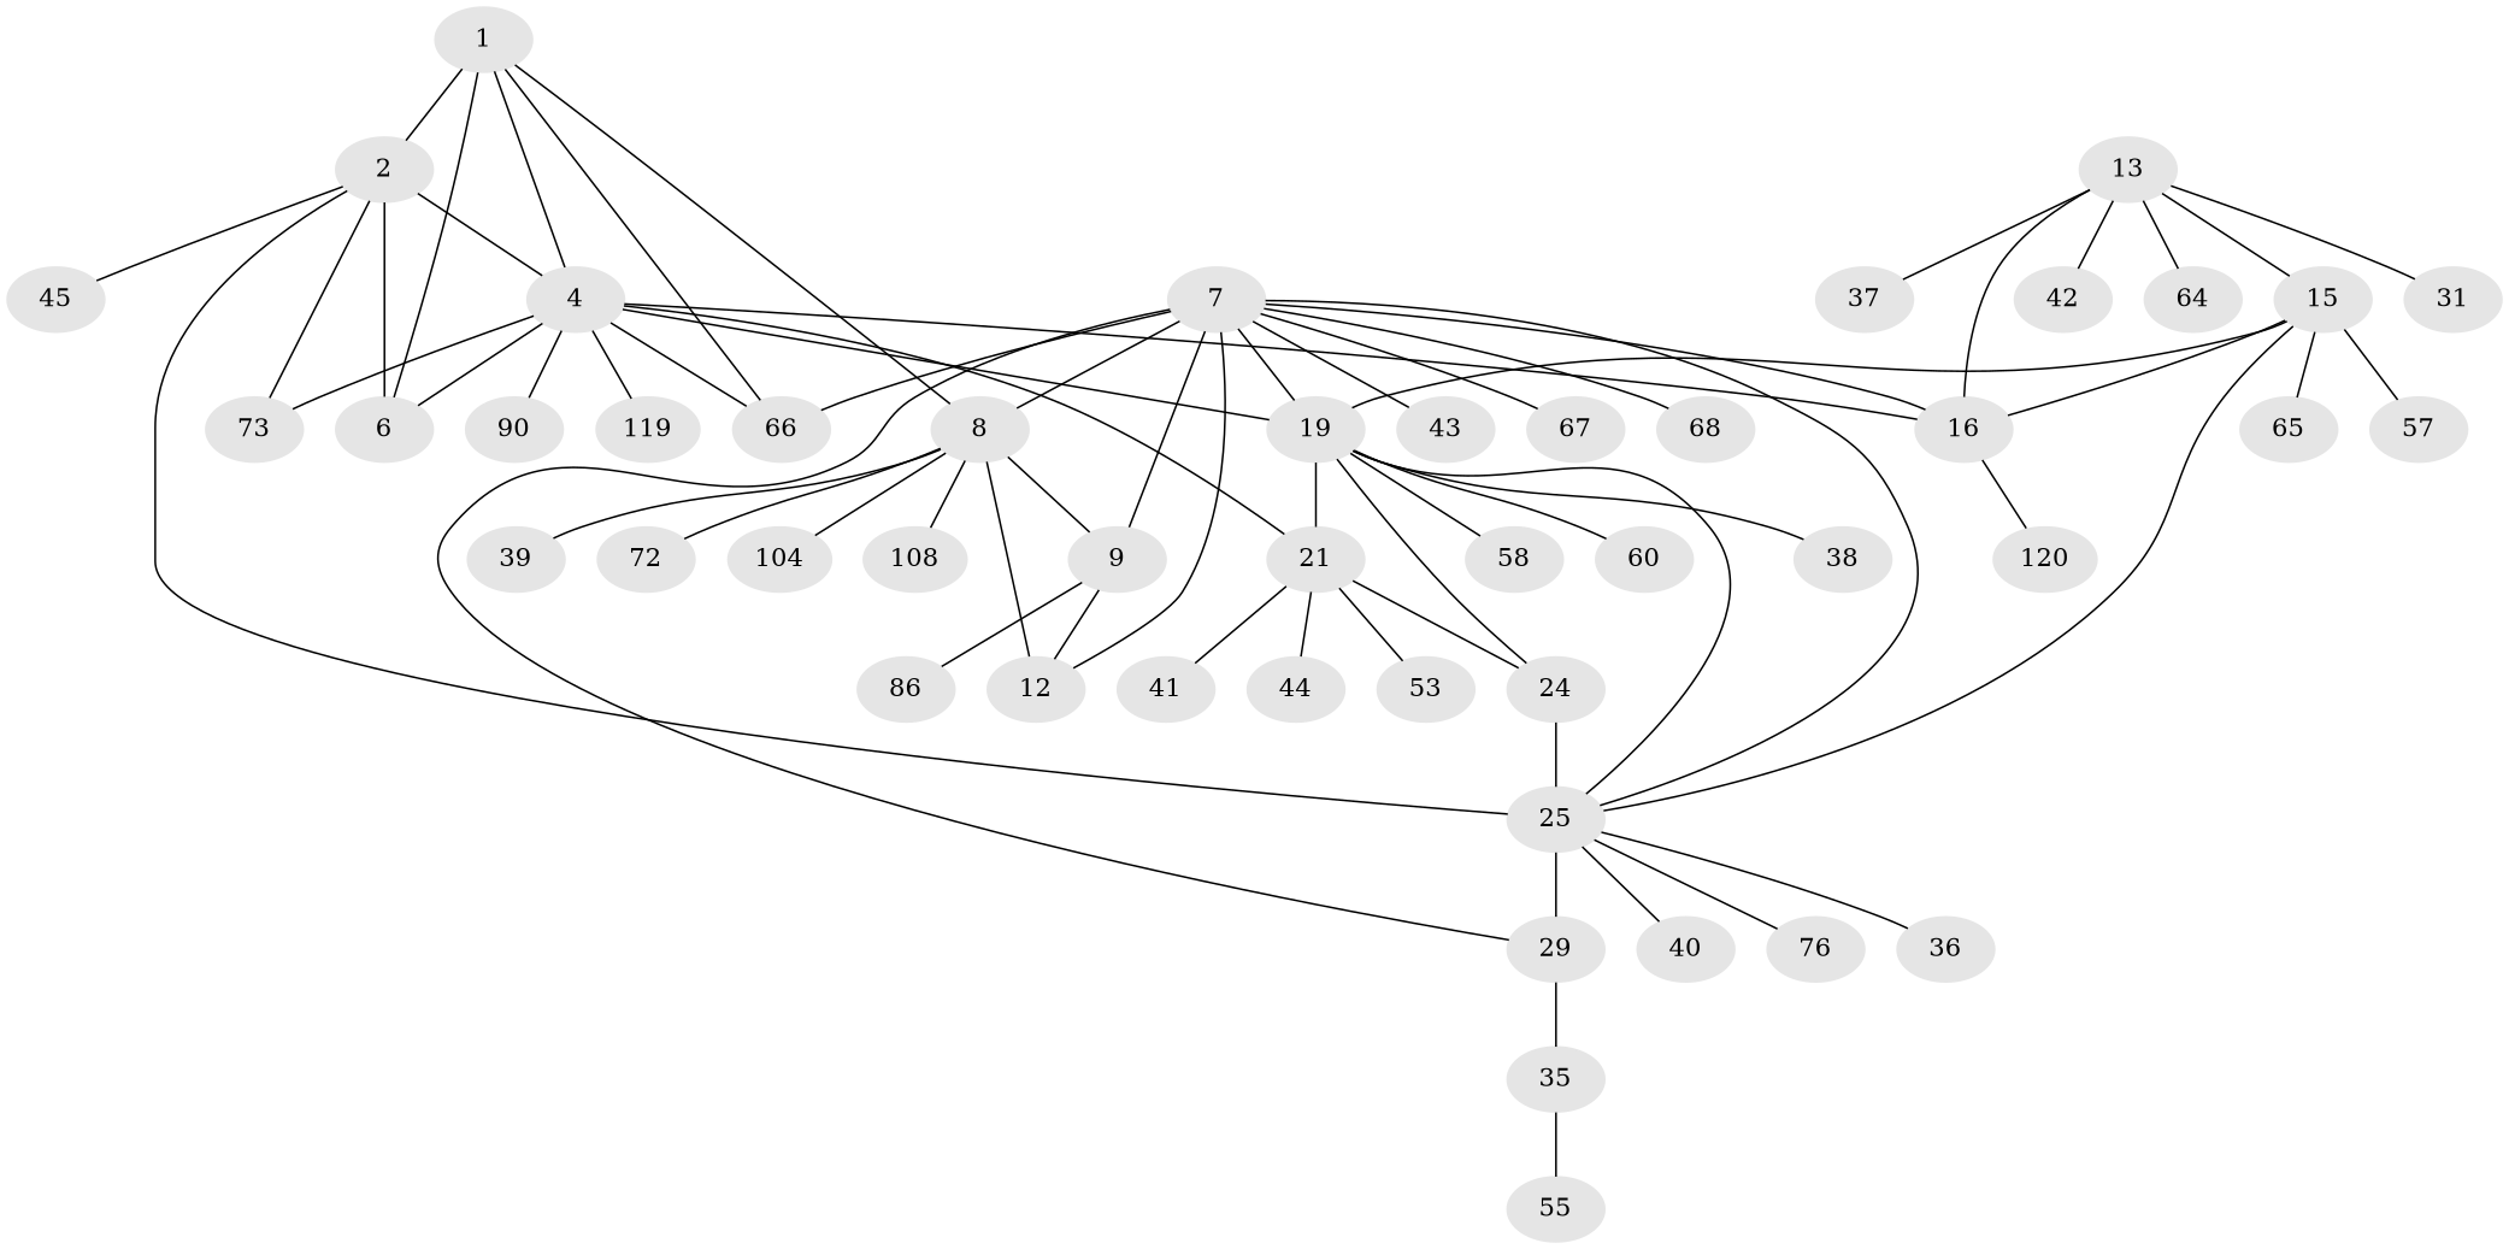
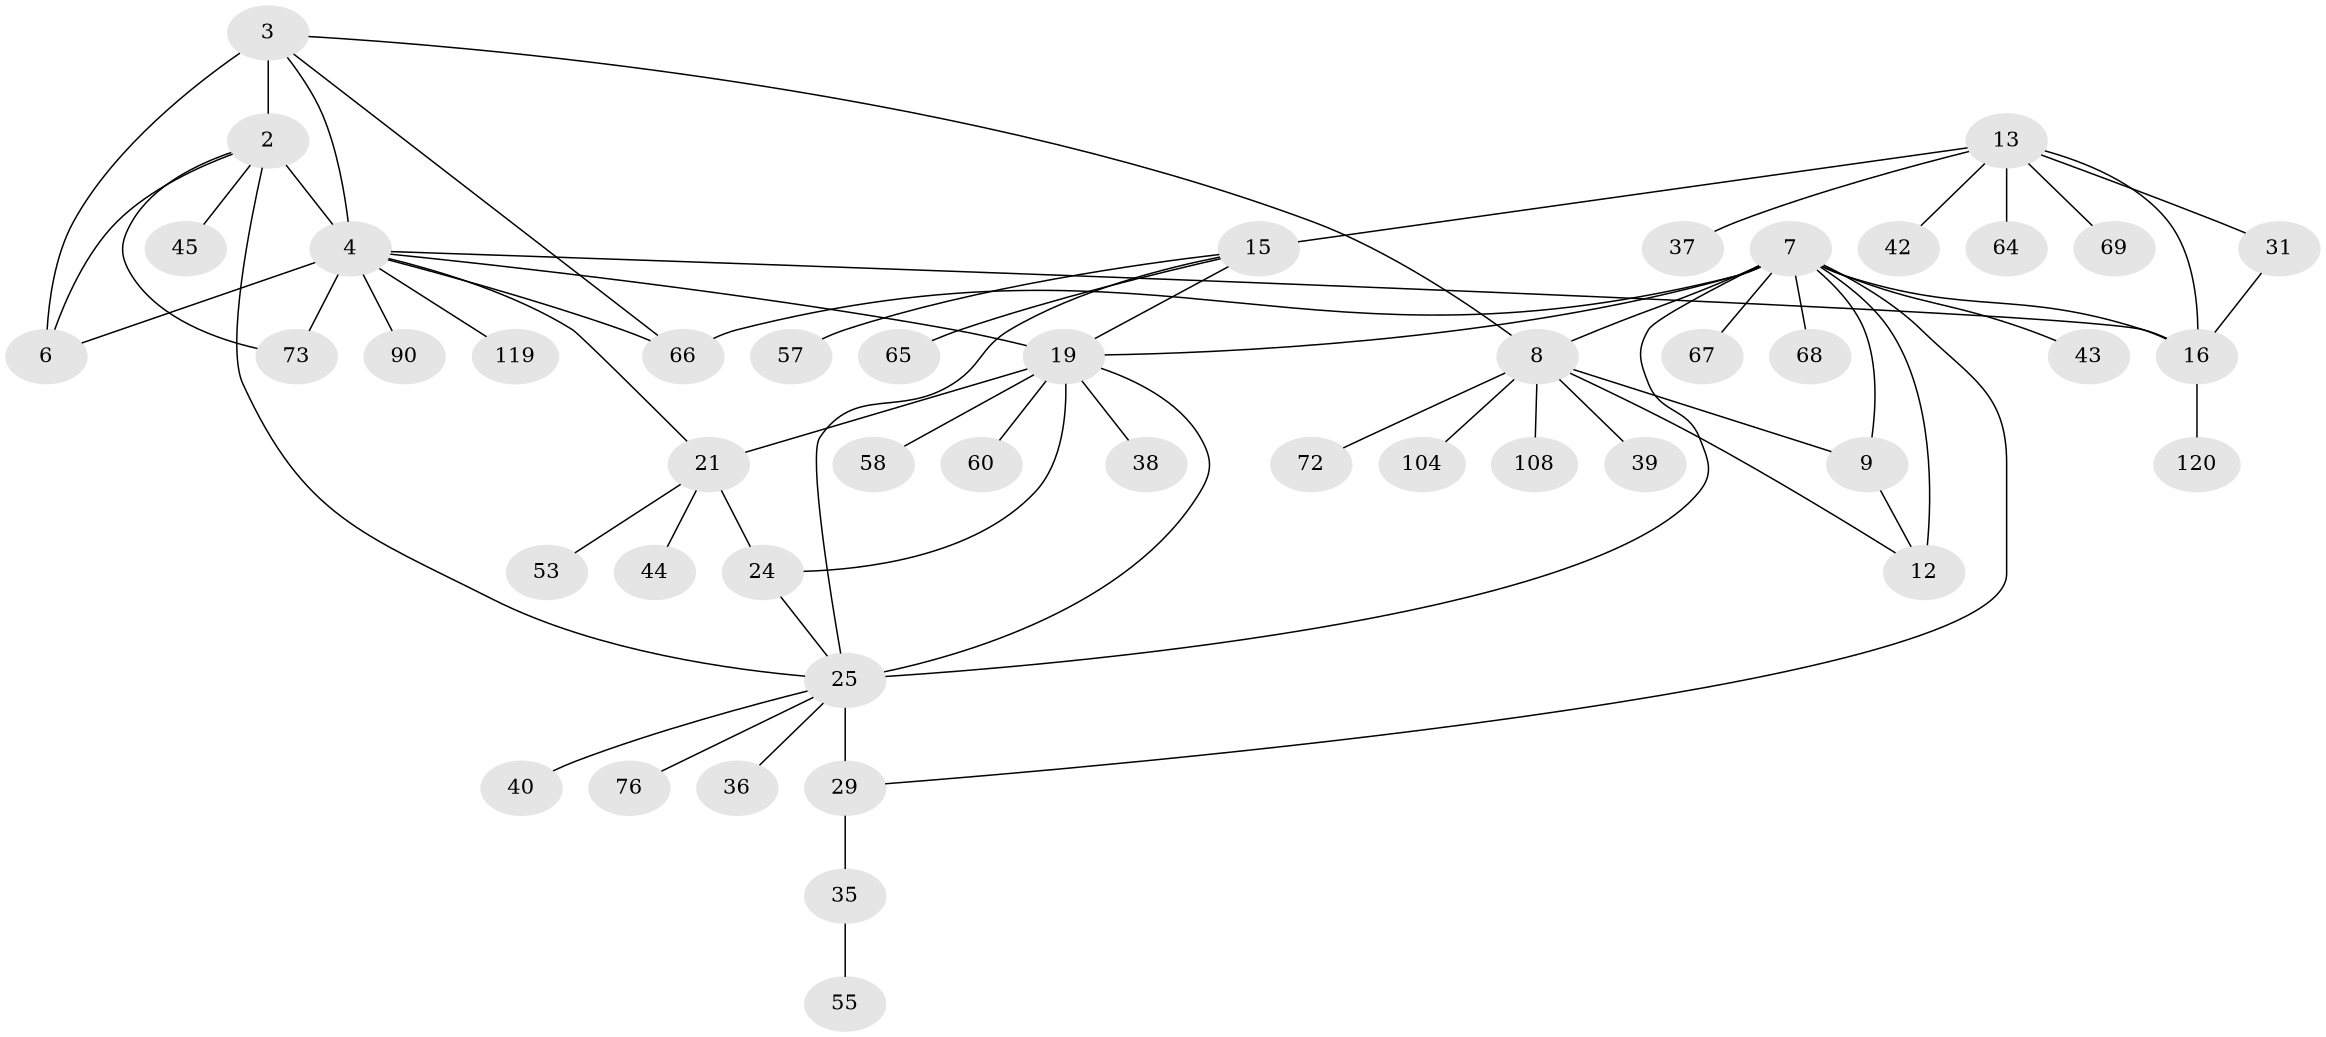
  graph {
    node [color=gray90 style=filled]
    2 [super="+3+118"]
    4 [super="+33"]
    6 [super="+48+87+88"]
    25 [super="+26"]
    45
    73 [super="+93"]
-   1
+   1 [label=3]
    8
    66
    19 [super="+79+71+23+20+50"]
    16
    21 [super="+59+94+22"]
    90
    119
    9
    12 [super="+34+99"]
    39
    72
    104 [super="+113"]
    108
    24 [super="+70+107"]
    38
    58
    60
    29 [super="+30"]
    36
    40
    76
    7 [super="+84+101+63+10+11+61"]
    43
    67
    68
    120
-   41
    44
    53
-   86
    35
    13 [super="+100+114+115+111+14+17"]
    15 [super="+96+47"]
    31
    37
    42
    64
+   69 [super="+91"]
    57
    65
    n48 [label=55]
    2 -- 4 [weight=4]
    2 -- 6 [weight=3]
    2 -- 25 [weight=2]
    2 -- 45
    2 -- 73
    4 -- 6
    4 -- 73
    4 -- 66
    4 -- 19
    4 -- 16
    4 -- 21
    4 -- 90
    4 -- 119
    25 -- 29 [weight=8]
    25 -- 36
    25 -- 40
    25 -- 76
    1 -- 2 [weight=3]
    1 -- 4
    1 -- 6
    1 -- 8
    1 -- 66
    8 -- 9
    8 -- 12
    8 -- 39
    8 -- 72
    8 -- 104
    8 -- 108
    19 -- 25
    19 -- 21 [weight=6]
    19 -- 24 [weight=3]
    19 -- 38
    19 -- 58
    19 -- 60
    16 -- 120
    21 -- 24 [weight=2]
-   21 -- 41
    21 -- 44
    21 -- 53
    9 -- 12
-   9 -- 86
    24 -- 25
    29 -- 35
    7 -- 25
    7 -- 8 [weight=3]
    7 -- 66
    7 -- 19
    7 -- 16
    7 -- 9 [weight=3]
    7 -- 12 [weight=3]
    7 -- 29
    7 -- 43
    7 -- 67
    7 -- 68
    35 -- n48
    13 -- 16 [weight=4]
    13 -- 15 [weight=4]
    13 -- 31
    13 -- 37
    13 -- 42
    13 -- 64
+   13 -- 69
    15 -- 25
    15 -- 19
-   15 -- 16
+   31 -- 16
    15 -- 57
    15 -- 65
  }
